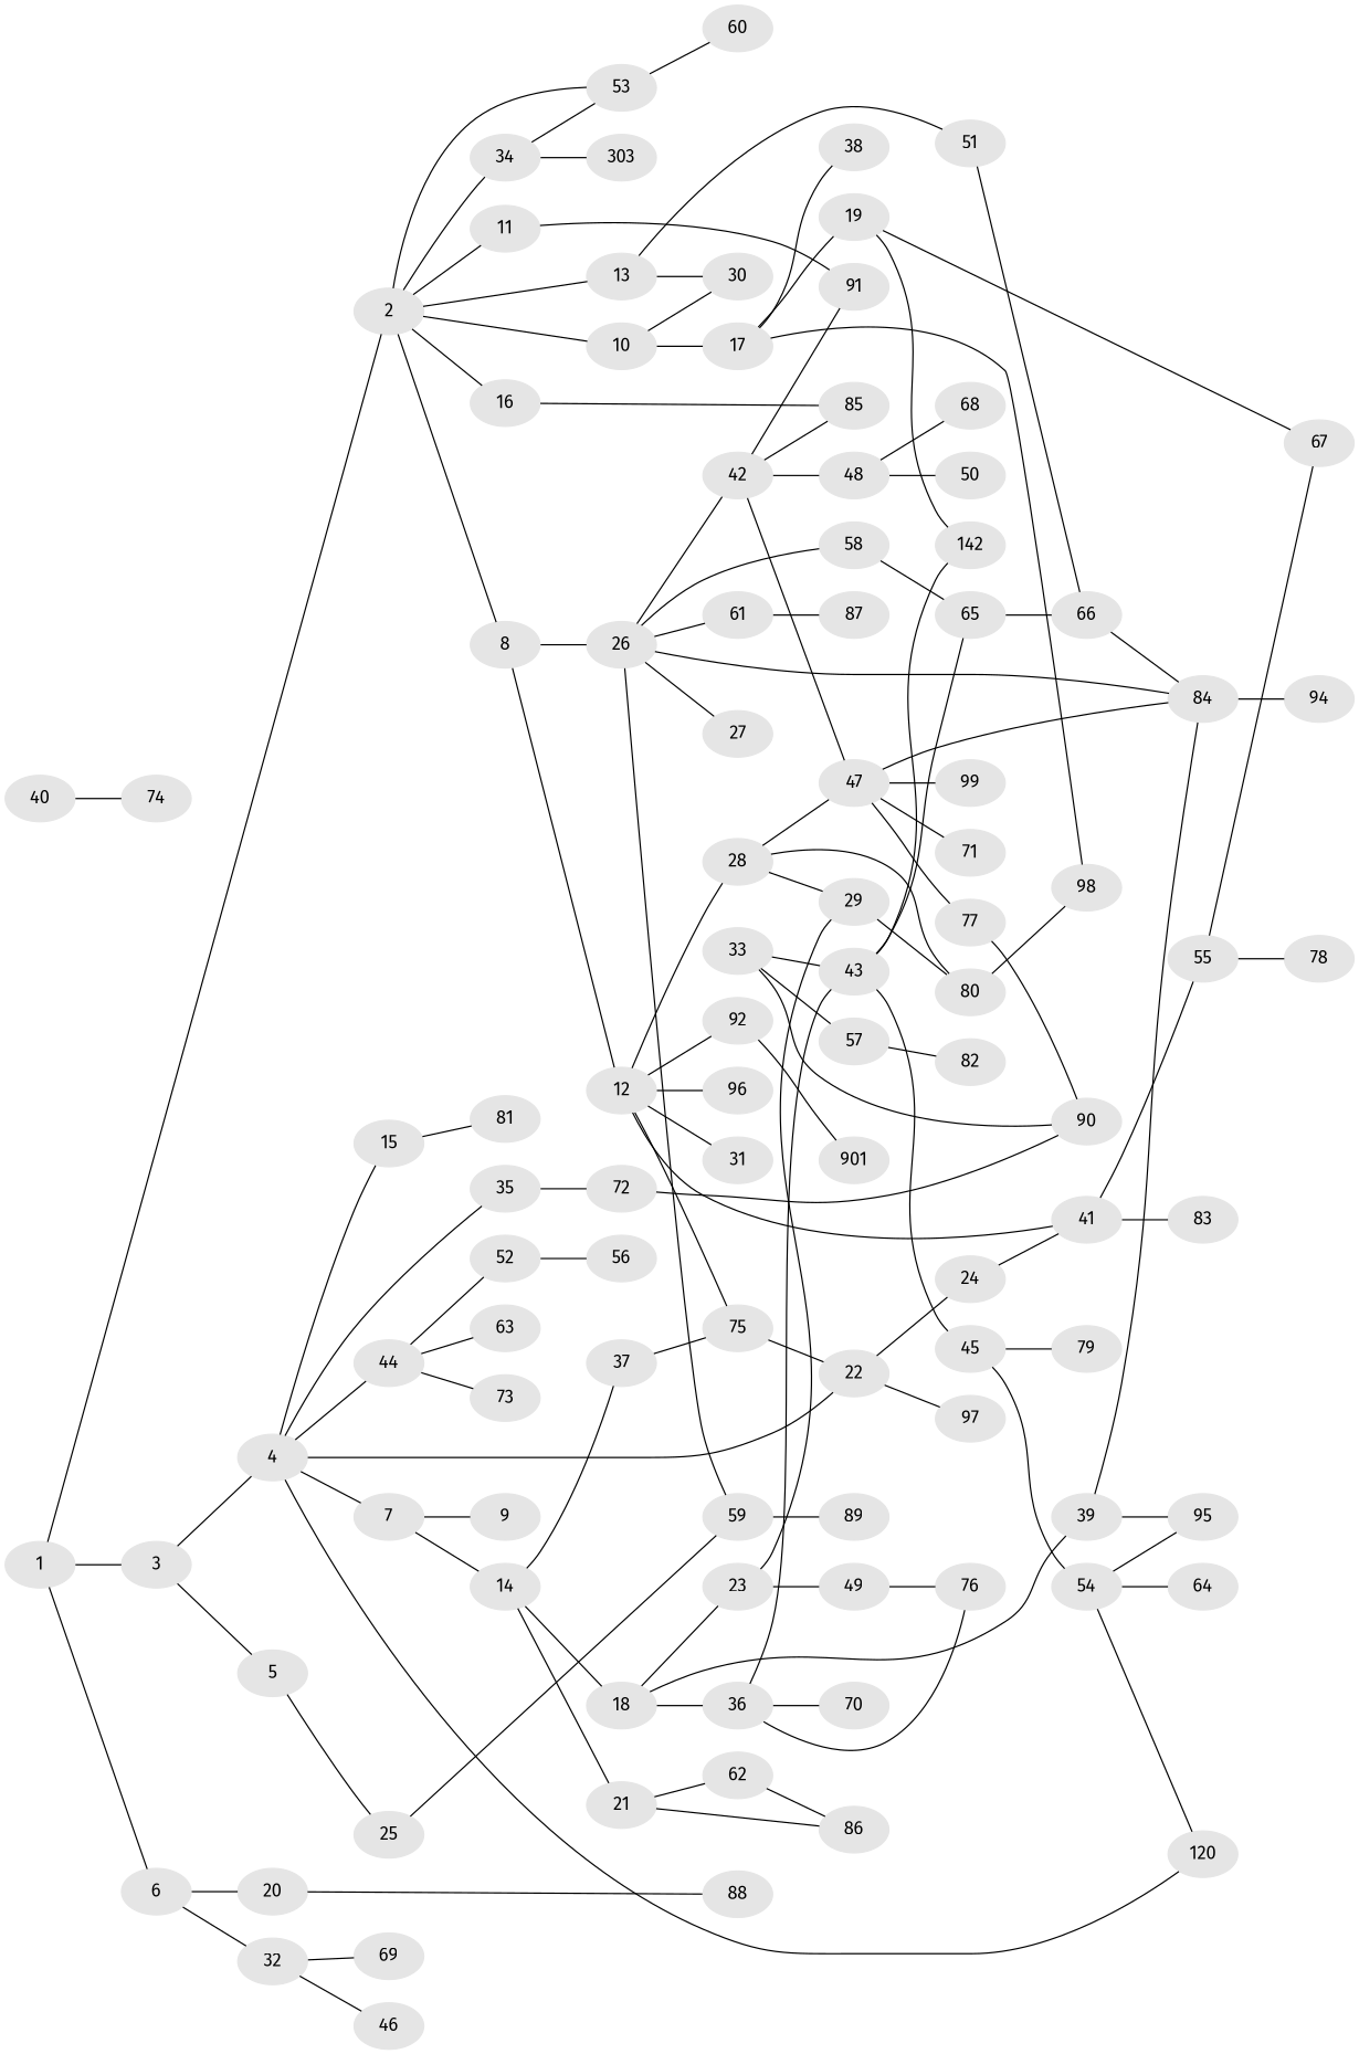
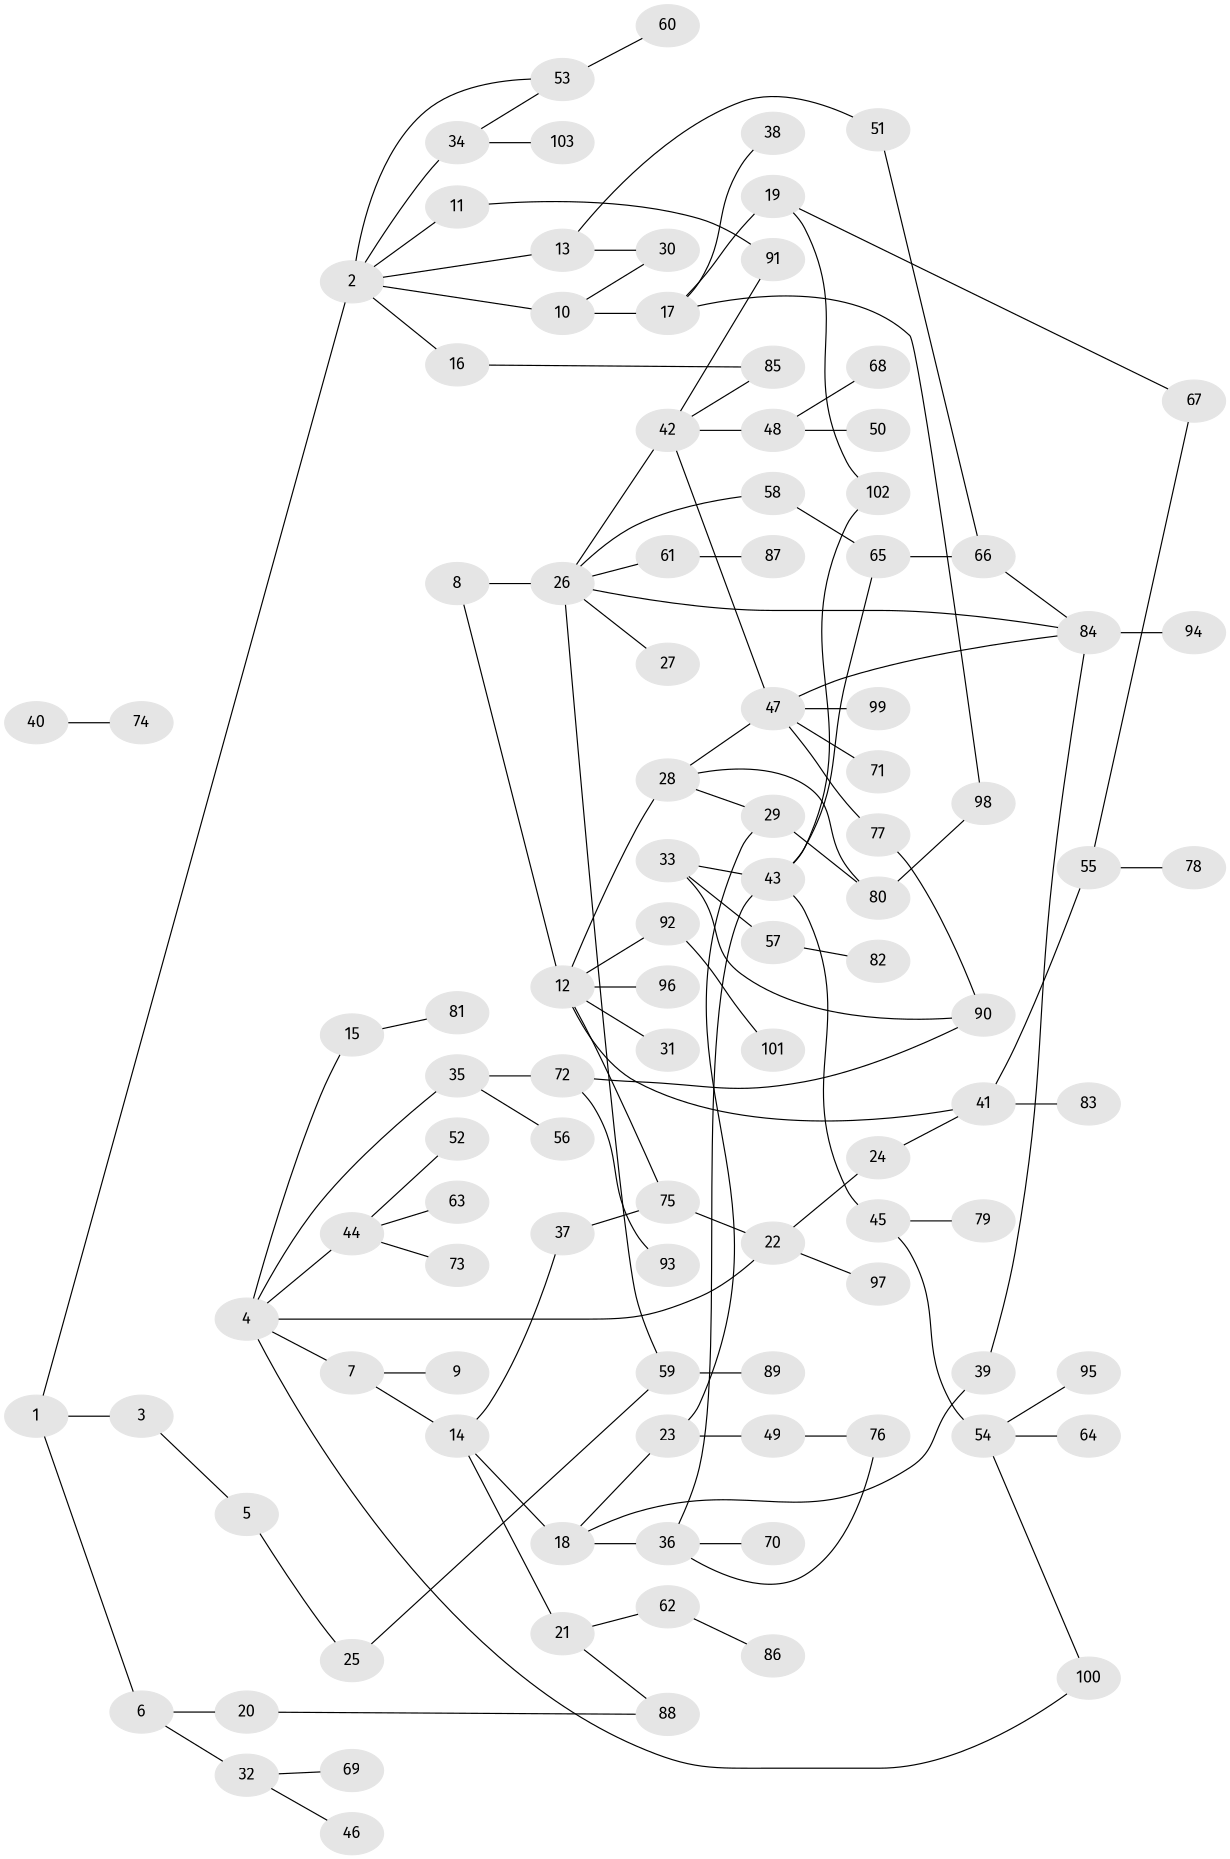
  graph {
    fontname="Fira Sans"
    rankdir=LR
    node [color=gray90 fontname="Fira Sans" style=filled]
    edge [fontname="Fira Sans"]
    1
    2
    3
    6
    8
    10
    11
    13
    16
    34
    53
    4
    5
    20
    32
    12
    26
    17
    30
    91
    51
    85
-   103 [label=303]
+   103
    60
    7
    15
    22
    35
    44
-   100 [label=120]
+   100
    25
    9
    14
    81
    24
    97
    56
    72
    52
    63
    73
    59
    88
    46
    69
    18
    21
    37
    28
    31
    41
    75
    92
    96
    27
    42
    58
    61
    84
    19
    38
    98
    29
    47
    80
    55
    83
-   101 [label=901]
+   101
    66
    23
    36
    39
    62
    67
-   102 [label=142]
+   102
    33
    43
    57
    90
    49
    70
    76
    95
    40
    74
    86
    89
    48
    65
    87
    94
    71
    77
    99
    45
    82
+   93
    78
    50
    68
    54
    79
    64
    1 -- 2
    1 -- 3
    1 -- 6
-   2 -- 8
    2 -- 10
    2 -- 11
    2 -- 13
    2 -- 16
    2 -- 34
    2 -- 53
-   3 -- 4
    3 -- 5
    6 -- 20
    6 -- 32
    8 -- 12
    8 -- 26
    10 -- 17
    10 -- 30
    11 -- 91
    13 -- 30
    13 -- 51
    16 -- 85
    34 -- 53
    34 -- 103
    53 -- 60
    4 -- 7
    4 -- 15
    4 -- 22
    4 -- 35
    4 -- 44
    4 -- 100
    5 -- 25
    20 -- 88
    32 -- 46
    32 -- 69
    12 -- 28
    12 -- 31
    12 -- 41
    12 -- 75
    12 -- 92
    12 -- 96
    26 -- 59
    26 -- 27
    26 -- 42
    26 -- 58
    26 -- 61
    26 -- 84
    17 -- 19
    17 -- 38
    17 -- 98
    51 -- 66
    7 -- 9
    7 -- 14
    15 -- 81
    22 -- 24
    22 -- 97
-   52 -- 56
+   35 -- 56
    35 -- 72
    44 -- 52
    44 -- 63
    44 -- 73
    25 -- 59
    14 -- 18
    14 -- 21
    14 -- 37
    24 -- 41
    72 -- 90
+   72 -- 93
    59 -- 89
    18 -- 23
    18 -- 36
    18 -- 39
-   21 -- 86
+   21 -- 88
    21 -- 62
    37 -- 75
    28 -- 29
    28 -- 47
    28 -- 80
    41 -- 55
    41 -- 83
    75 -- 22
    92 -- 101
    42 -- 91
    42 -- 85
    42 -- 47
    42 -- 48
    58 -- 65
    61 -- 87
    84 -- 94
    19 -- 67
    19 -- 102
    29 -- 80
    47 -- 84
    47 -- 71
    47 -- 77
    47 -- 99
    80 -- 98
    55 -- 67
    55 -- 78
    66 -- 84
    23 -- 29
    23 -- 49
    36 -- 43
    36 -- 70
    36 -- 76
    39 -- 84
-   39 -- 95
    62 -- 86
    33 -- 43
    33 -- 57
    33 -- 90
    43 -- 102
    43 -- 65
    43 -- 45
    57 -- 82
    49 -- 76
    40 -- 74
    48 -- 50
    48 -- 68
    65 -- 66
    77 -- 90
    45 -- 54
    45 -- 79
    54 -- 100
    54 -- 95
    54 -- 64
  }
